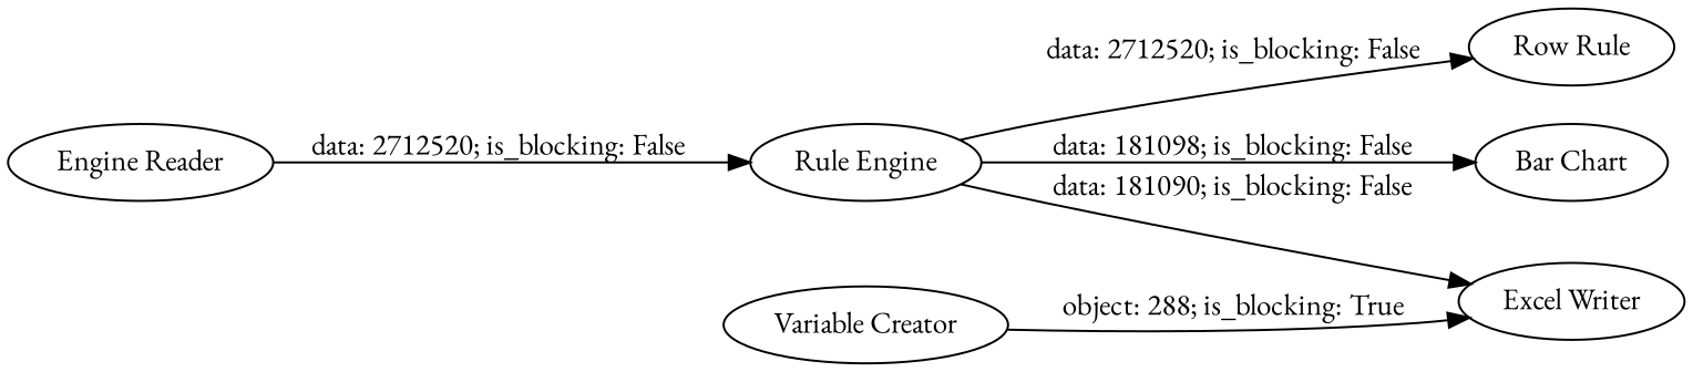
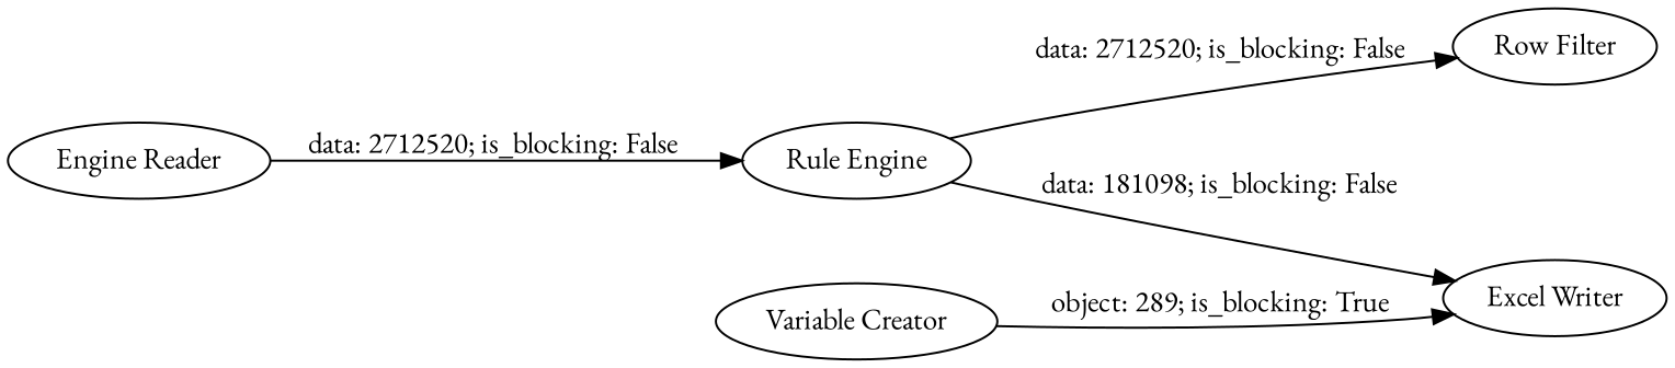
  digraph {
    fontname="EB Garamond"
    rankdir=LR
    node [fontname="EB Garamond"]
    edge [fontname="EB Garamond"]
    n1 [label="Engine Reader"]
    n2 [label="Rule Engine"]
-   n3 [label="Row Rule"]
-   n4 [label="Bar Chart"]
+   n3 [label="Row Filter"]
    n5 [label="Excel Writer"]
    n6 [label="Variable Creator"]
    n1 -> n2 [label="data: 2712520; is_blocking: False"]
    n2 -> n3 [label="data: 2712520; is_blocking: False"]
-   n2 -> n4 [label="data: 181098; is_blocking: False"]
-   n2 -> n5 [label="data: 181090; is_blocking: False"]
-   n6 -> n5 [label="object: 288; is_blocking: True"]
+   n2 -> n5 [label="data: 181098; is_blocking: False"]
+   n6 -> n5 [label="object: 289; is_blocking: True"]
  }
